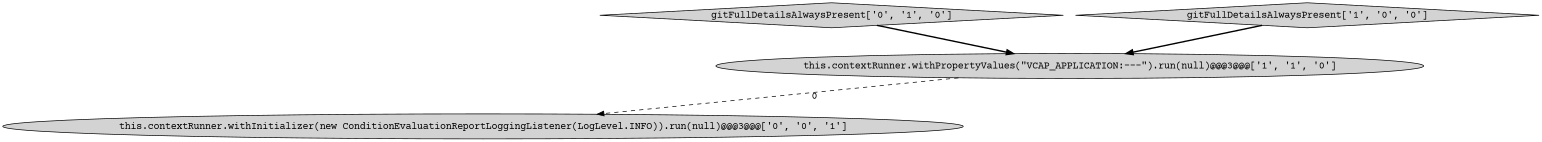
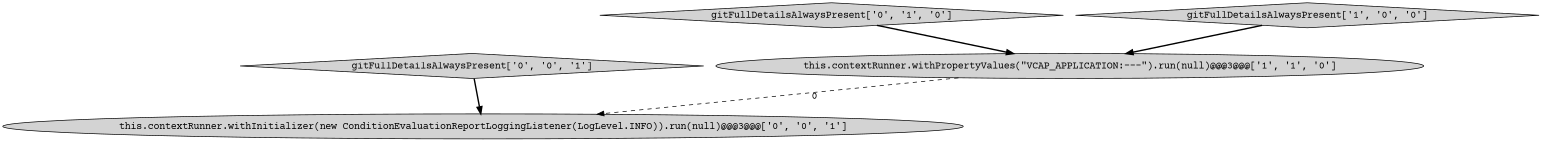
  digraph {
    fontname="Courier Prime"
    node [fillcolor=lightgray shape=diamond style=filled fontname="Courier Prime"]
    edge [style=bold fontname="Courier Prime"]
    n1 [label="this.contextRunner.withPropertyValues(\"VCAP_APPLICATION:---\").run(null)@@@3@@@['1', '1', '0']" shape=ellipse]
    n2 [label="this.contextRunner.withInitializer(new ConditionEvaluationReportLoggingListener(LogLevel.INFO)).run(null)@@@3@@@['0', '0', '1']" shape=ellipse]
    n3 [label="gitFullDetailsAlwaysPresent['0', '1', '0']"]
    n4 [label="gitFullDetailsAlwaysPresent['1', '0', '0']"]
+   n5 [label="gitFullDetailsAlwaysPresent['0', '0', '1']"]
    n1 -> n2 [label=0 style=dashed]
    n3 -> n1
    n4 -> n1
+   n5 -> n2
  }
